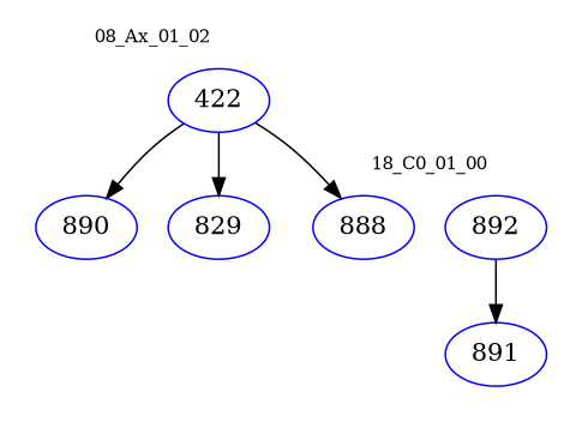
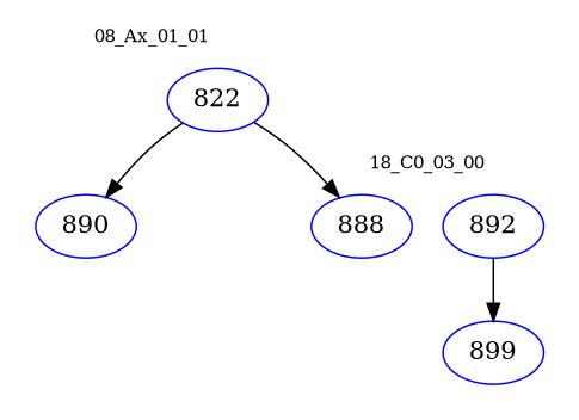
  digraph {
    node [color=blue]
    edge [color=black]
-   n1 [label=422]
+   n1 [label=822]
    n2 [label=890]
-   n3 [label=829]
    n4 [label=892]
    n5 [label=888]
-   n6 [label=891]
+   n6 [label=899]
    subgraph cluster_1 {
      color=white
      fontsize=10
-     label="08_Ax_01_02"
+     label="08_Ax_01_01"
      n1
      n2
-     n3
    }
    subgraph cluster_2 {
      color=white
      fontsize=10
-     label="18_C0_01_00"
+     label="18_C0_03_00"
      n4
      n5
      n6
    }
    n1 -> n2
-   n1 -> n3
    n1 -> n5
    n4 -> n6
  }
